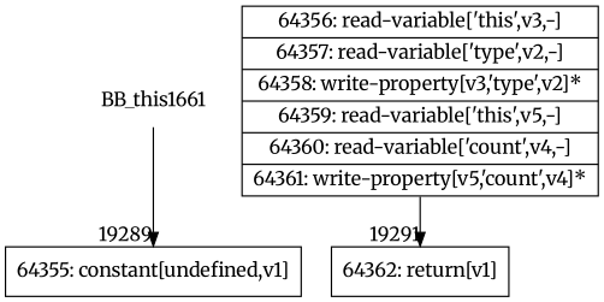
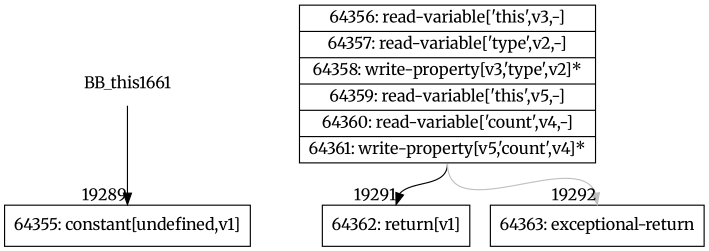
  digraph {
    fontname=Merriweather
    rankdir=TD
    node [fontname=Merriweather shape=record]
    edge [fontname=Merriweather headport=n tailport=s]
    n1 [label=BB_this1661 shape=none]
    n2 [label="{64355: constant[undefined,v1]}"]
    n3 [label="{64356: read-variable['this',v3,-]|64357: read-variable['type',v2,-]|64358: write-property[v3,'type',v2]*|64359: read-variable['this',v5,-]|64360: read-variable['count',v4,-]|64361: write-property[v5,'count',v4]*}"]
    n4 [label="{64362: return[v1]}"]
+   n5 [label="{64363: exceptional-return}"]
    n1 -> n2 [headlabel="    19289"]
    n3 -> n4 [headlabel="      19291"]
+   n3 -> n5 [color=gray headlabel="      19292"]
  }
